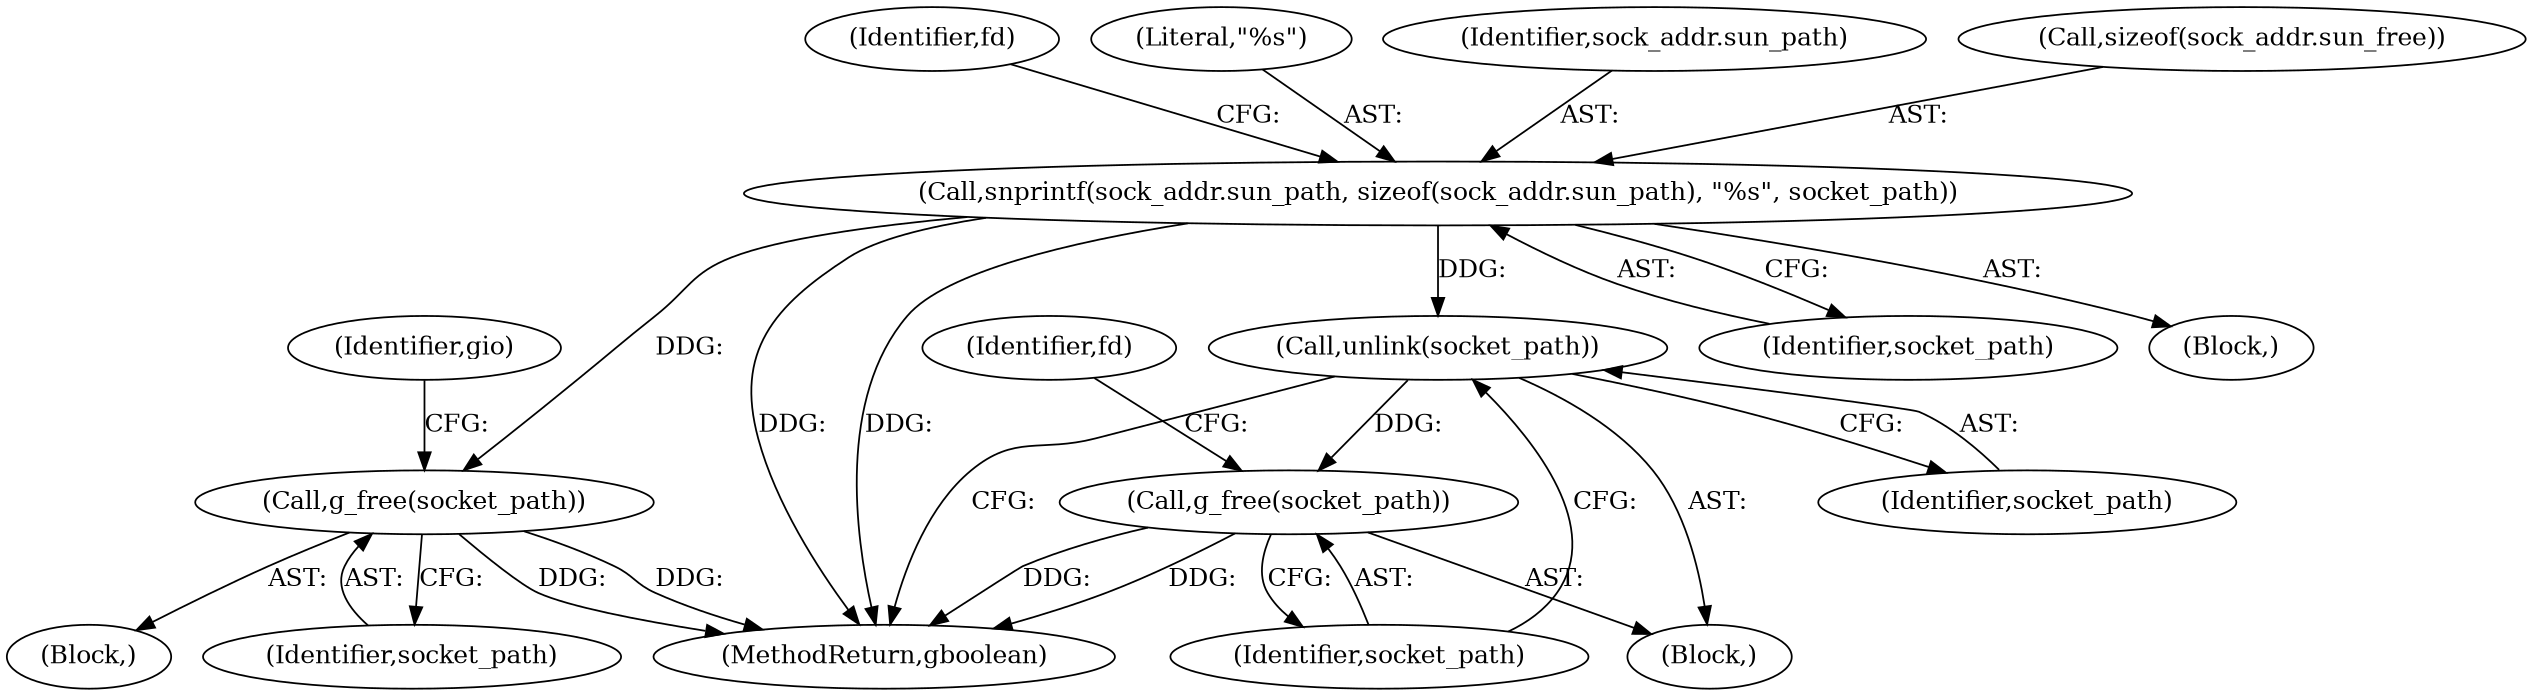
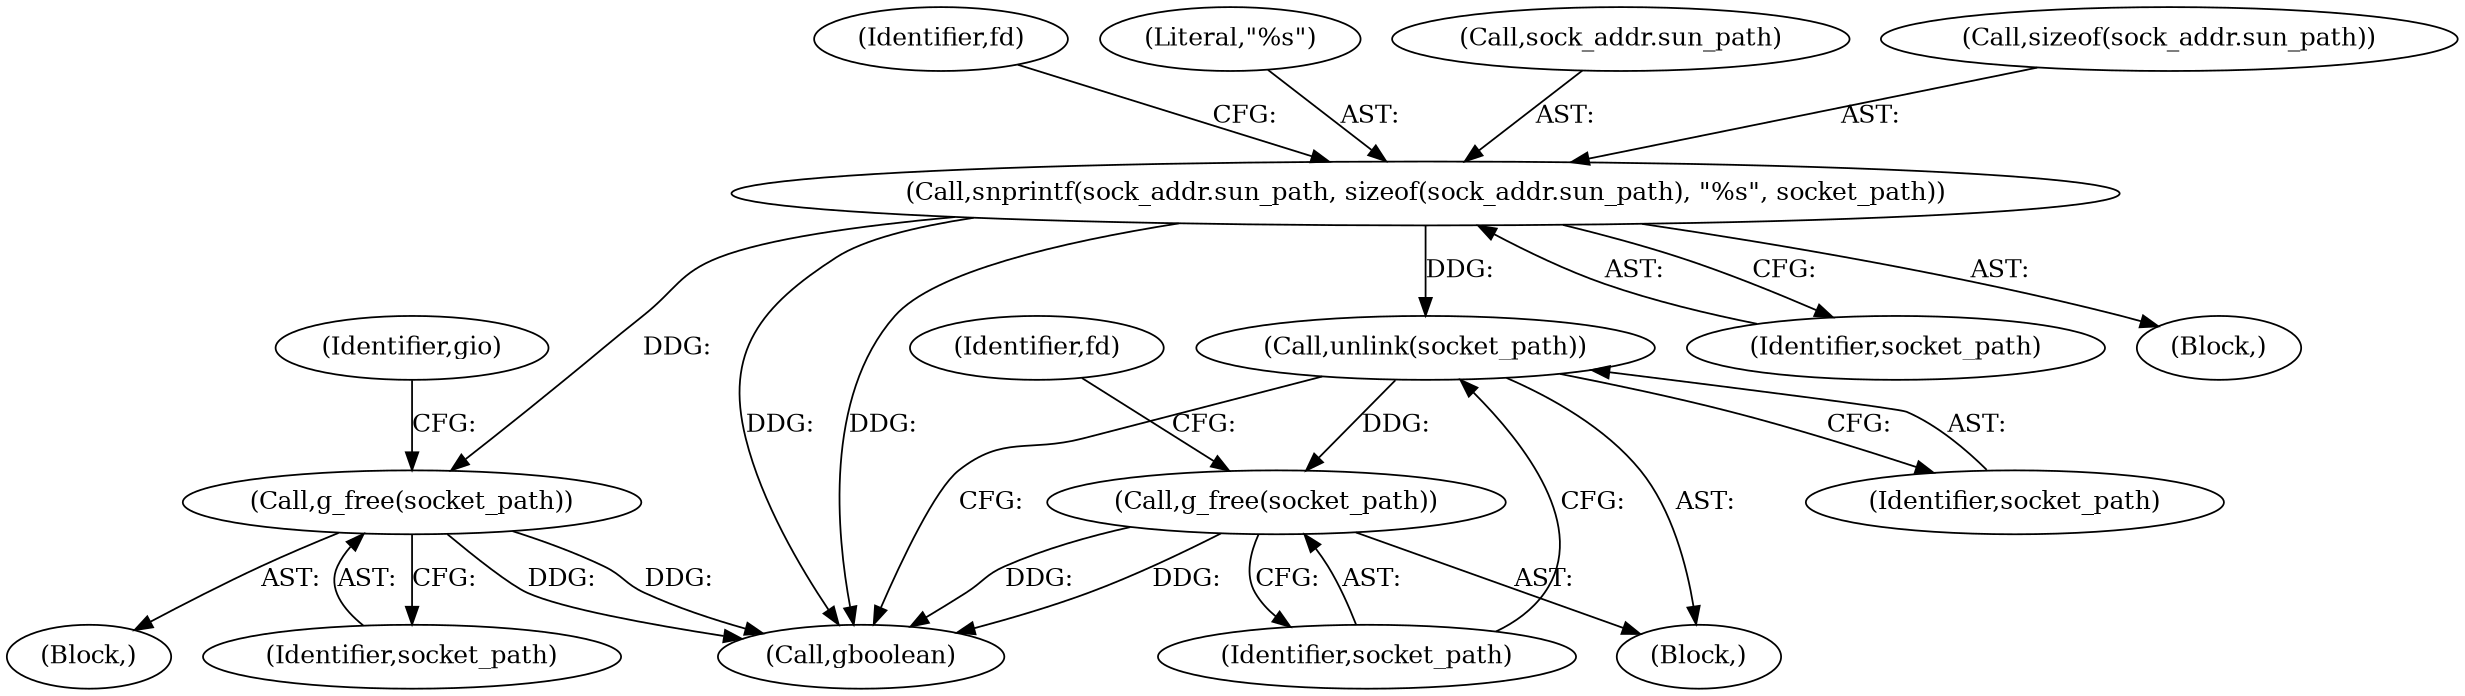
  digraph {
    n1 [label="(Call,snprintf(sock_addr.sun_path, sizeof(sock_addr.sun_path), \"%s\", socket_path))"]
    n2 [label="(Call,unlink(socket_path))"]
    n3 [label="(Call,g_free(socket_path))"]
    n4 [label="(Identifier,socket_path)"]
-   n5 [label="(MethodReturn,gboolean)"]
+   n5 [label="(Call,gboolean)"]
    n6 [label="(Block,)"]
    n7 [label="(Call,g_free(socket_path))"]
    n8 [label="(Block,)"]
    n9 [label="(Identifier,socket_path)"]
    n10 [label="(Block,)"]
    n11 [label="(Identifier,socket_path)"]
    n12 [label="(Identifier,socket_path)"]
    n13 [label="(Identifier,fd)"]
    n14 [label="(Identifier,gio)"]
    n15 [label="(Literal,\"%s\")"]
-   n16 [label="(Identifier,sock_addr.sun_path)"]
-   n17 [label="(Call,sizeof(sock_addr.sun_free))"]
+   n16 [label="(Call,sock_addr.sun_path)"]
+   n17 [label="(Call,sizeof(sock_addr.sun_path))"]
    n18 [label="(Identifier,fd)"]
    n1 -> n2 [label="DDG: "]
    n1 -> n3 [label="DDG: "]
    n1 -> n4 [label="CFG: "]
    n1 -> n5 [label="DDG: "]
    n1 -> n5 [label="DDG: "]
    n1 -> n6 [label="AST: "]
    n2 -> n5 [label="CFG: "]
    n2 -> n7 [label="DDG: "]
    n2 -> n8 [label="AST: "]
    n2 -> n9 [label="CFG: "]
    n3 -> n5 [label="DDG: "]
    n3 -> n5 [label="DDG: "]
    n3 -> n10 [label="AST: "]
    n3 -> n11 [label="CFG: "]
    n4 -> n1 [label="AST: "]
    n7 -> n5 [label="DDG: "]
    n7 -> n5 [label="DDG: "]
    n7 -> n8 [label="AST: "]
    n7 -> n12 [label="CFG: "]
    n9 -> n2 [label="AST: "]
    n11 -> n3 [label="AST: "]
    n12 -> n2 [label="CFG: "]
    n12 -> n7 [label="AST: "]
    n13 -> n1 [label="CFG: "]
    n14 -> n3 [label="CFG: "]
    n15 -> n1 [label="AST: "]
    n16 -> n1 [label="AST: "]
    n17 -> n1 [label="AST: "]
    n18 -> n7 [label="CFG: "]
  }
